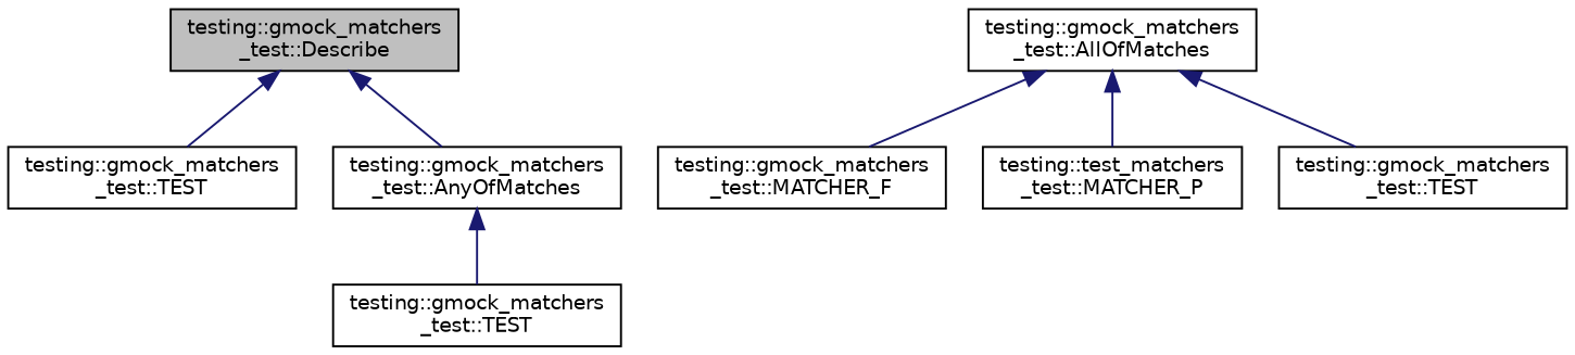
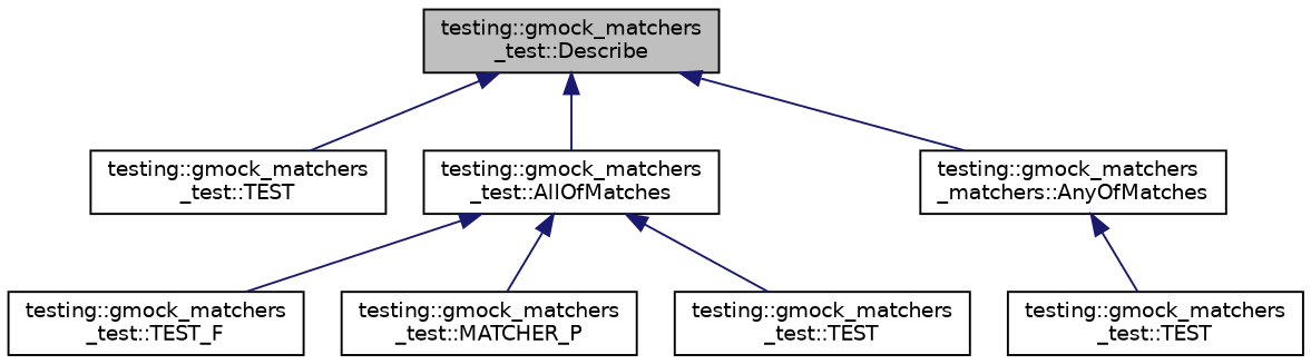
  digraph {
    rankdir=TB
    node [color=black fillcolor=white fontname=Helvetica fontsize=10 shape=record style=filled]
    edge [color=midnightblue dir=back fontname=Helvetica fontsize=10 labelfontname=Helvetica labelfontsize=10 style=solid]
    n1 [fillcolor=grey75 fontcolor=black height=0.2 label="testing::gmock_matchers\l_test::Describe" width=0.4]
    n2 [height=0.2 label="testing::gmock_matchers\l_test::TEST" width=0.4]
    n3 [height=0.2 label="testing::gmock_matchers\l_test::AllOfMatches" width=0.4]
-   n4 [height=0.2 label="testing::gmock_matchers\l_test::AnyOfMatches" width=0.4]
-   n5 [height=0.2 label="testing::gmock_matchers\l_test::MATCHER_F" width=0.4]
-   n6 [height=0.2 label="testing::test_matchers\l_test::MATCHER_P" width=0.4]
+   n4 [height=0.2 label="testing::gmock_matchers\l_matchers::AnyOfMatches" width=0.4]
+   n5 [height=0.2 label="testing::gmock_matchers\l_test::TEST_F" width=0.4]
+   n6 [height=0.2 label="testing::gmock_matchers\l_test::MATCHER_P" width=0.4]
    n7 [height=0.2 label="testing::gmock_matchers\l_test::TEST" width=0.4]
    n8 [height=0.2 label="testing::gmock_matchers\l_test::TEST" width=0.4]
    n1 -> n2
+   n1 -> n3
    n1 -> n4
    n3 -> n5
    n3 -> n6
    n3 -> n7
    n4 -> n8
  }
